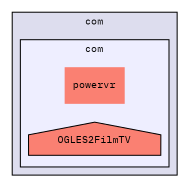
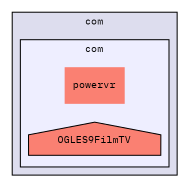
  digraph {
    compound=true
    rankdir=LR
    fontname="IBM Plex Mono"
    node [fontname="IBM Plex Mono" fontsize=10 style=filled fillcolor=salmon]
    n1 [label=powervr shape=plaintext]
-   n2 [color=black label=OGLES2FilmTV shape=house]
+   n2 [color=black label=OGLES9FilmTV shape=house]
    subgraph cluster_1 {
      bgcolor="#ddddee"
      fontsize=10
      label=com
      pencolor=black
      subgraph cluster_2 {
        bgcolor="#eeeeff"
        fontsize=10
        pencolor=black
        n1
        n2
      }
    }
  }
